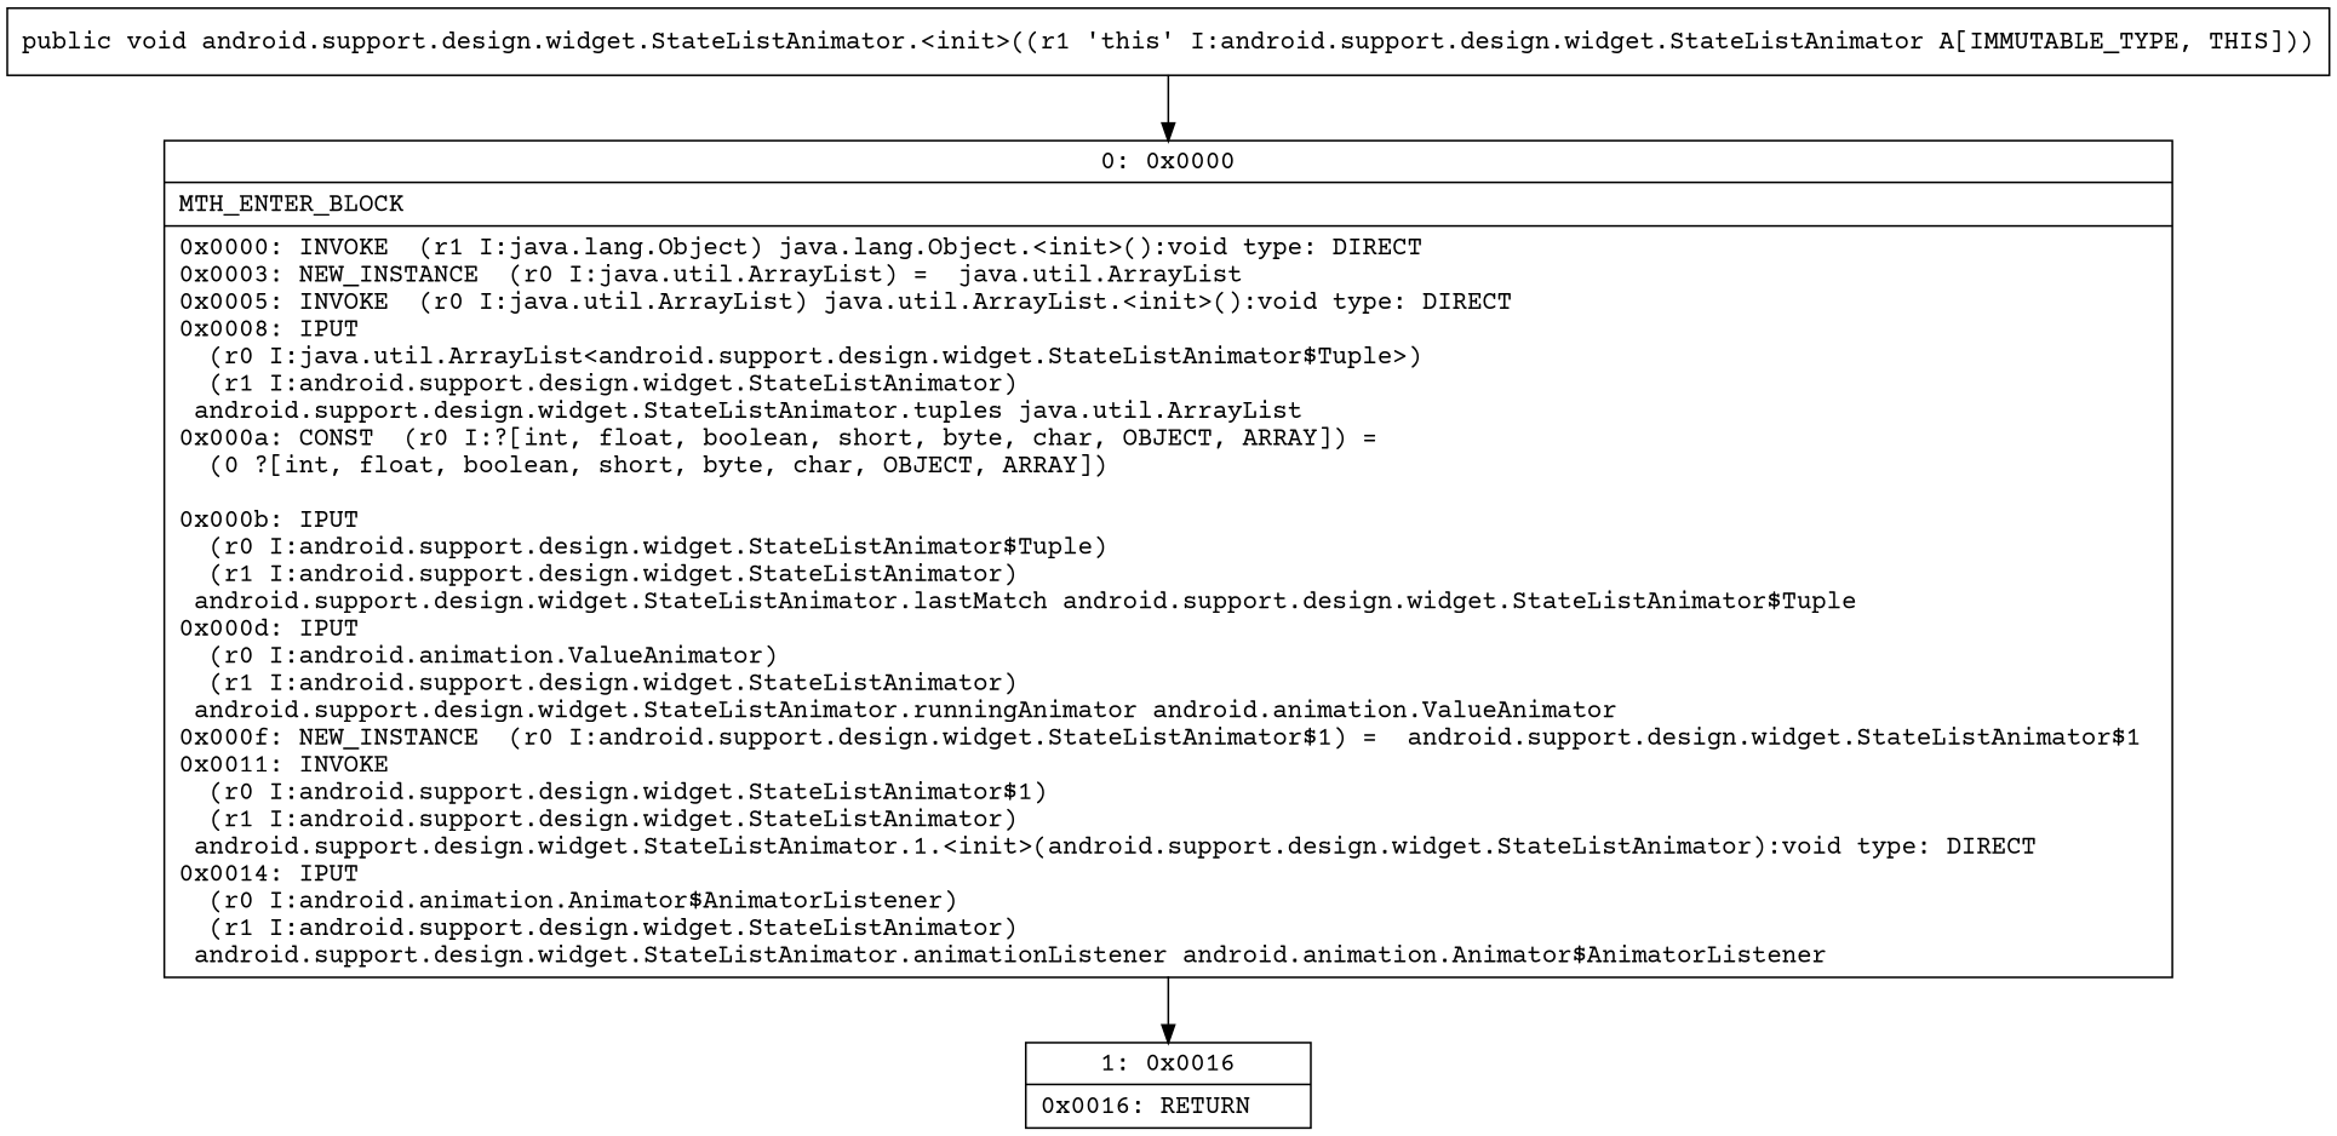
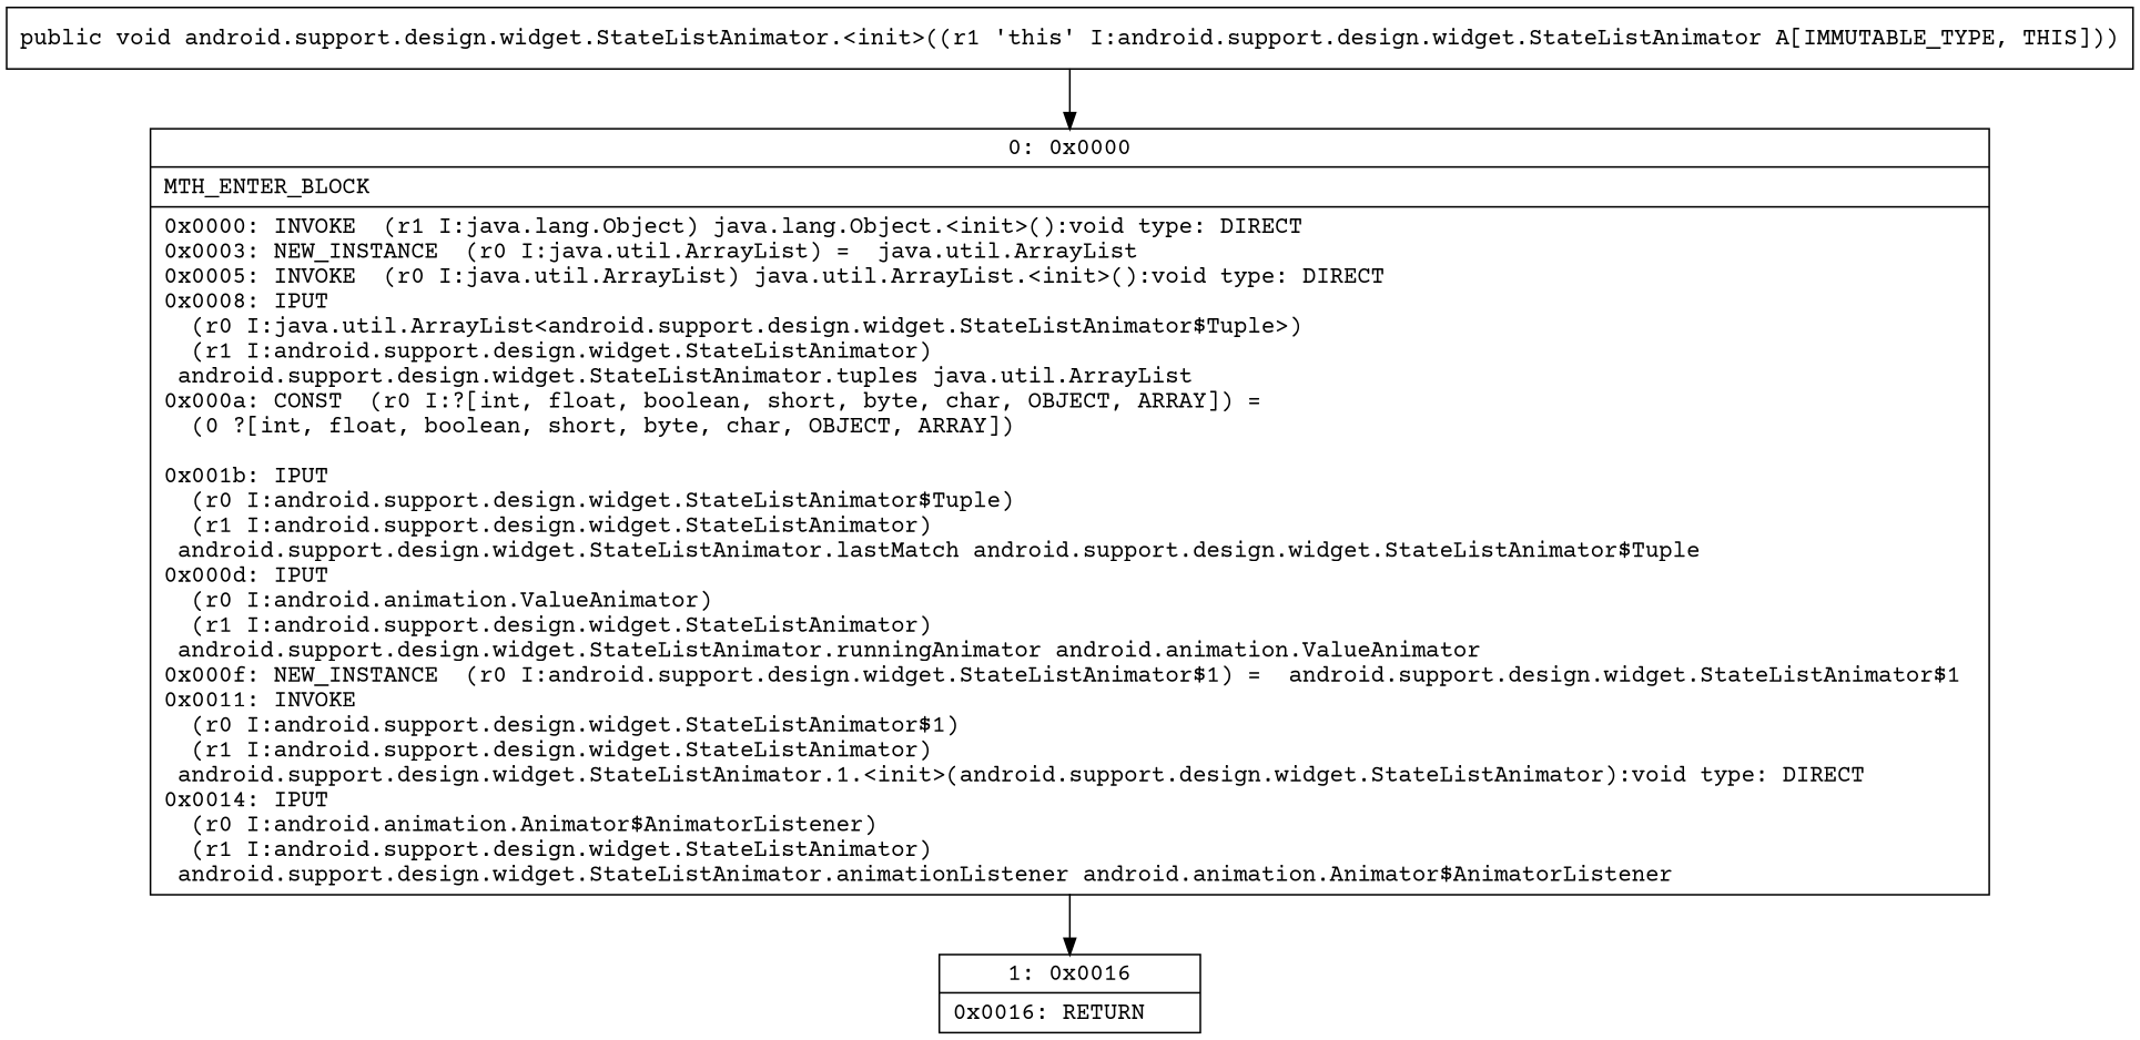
  digraph {
    fontname="Courier Prime"
    node [shape=record fontname="Courier Prime"]
    edge [fontname="Courier Prime"]
-   n1 [label="{0\:\ 0x0000|MTH_ENTER_BLOCK\l|0x0000: INVOKE  (r1 I:java.lang.Object) java.lang.Object.\<init\>():void type: DIRECT \l0x0003: NEW_INSTANCE  (r0 I:java.util.ArrayList) =  java.util.ArrayList \l0x0005: INVOKE  (r0 I:java.util.ArrayList) java.util.ArrayList.\<init\>():void type: DIRECT \l0x0008: IPUT  \l  (r0 I:java.util.ArrayList\<android.support.design.widget.StateListAnimator$Tuple\>)\l  (r1 I:android.support.design.widget.StateListAnimator)\l android.support.design.widget.StateListAnimator.tuples java.util.ArrayList \l0x000a: CONST  (r0 I:?[int, float, boolean, short, byte, char, OBJECT, ARRAY]) = \l  (0 ?[int, float, boolean, short, byte, char, OBJECT, ARRAY])\l \l0x000b: IPUT  \l  (r0 I:android.support.design.widget.StateListAnimator$Tuple)\l  (r1 I:android.support.design.widget.StateListAnimator)\l android.support.design.widget.StateListAnimator.lastMatch android.support.design.widget.StateListAnimator$Tuple \l0x000d: IPUT  \l  (r0 I:android.animation.ValueAnimator)\l  (r1 I:android.support.design.widget.StateListAnimator)\l android.support.design.widget.StateListAnimator.runningAnimator android.animation.ValueAnimator \l0x000f: NEW_INSTANCE  (r0 I:android.support.design.widget.StateListAnimator$1) =  android.support.design.widget.StateListAnimator$1 \l0x0011: INVOKE  \l  (r0 I:android.support.design.widget.StateListAnimator$1)\l  (r1 I:android.support.design.widget.StateListAnimator)\l android.support.design.widget.StateListAnimator.1.\<init\>(android.support.design.widget.StateListAnimator):void type: DIRECT \l0x0014: IPUT  \l  (r0 I:android.animation.Animator$AnimatorListener)\l  (r1 I:android.support.design.widget.StateListAnimator)\l android.support.design.widget.StateListAnimator.animationListener android.animation.Animator$AnimatorListener \l}"]
+   n1 [label="{0\:\ 0x0000|MTH_ENTER_BLOCK\l|0x0000: INVOKE  (r1 I:java.lang.Object) java.lang.Object.\<init\>():void type: DIRECT \l0x0003: NEW_INSTANCE  (r0 I:java.util.ArrayList) =  java.util.ArrayList \l0x0005: INVOKE  (r0 I:java.util.ArrayList) java.util.ArrayList.\<init\>():void type: DIRECT \l0x0008: IPUT  \l  (r0 I:java.util.ArrayList\<android.support.design.widget.StateListAnimator$Tuple\>)\l  (r1 I:android.support.design.widget.StateListAnimator)\l android.support.design.widget.StateListAnimator.tuples java.util.ArrayList \l0x000a: CONST  (r0 I:?[int, float, boolean, short, byte, char, OBJECT, ARRAY]) = \l  (0 ?[int, float, boolean, short, byte, char, OBJECT, ARRAY])\l \l0x001b: IPUT  \l  (r0 I:android.support.design.widget.StateListAnimator$Tuple)\l  (r1 I:android.support.design.widget.StateListAnimator)\l android.support.design.widget.StateListAnimator.lastMatch android.support.design.widget.StateListAnimator$Tuple \l0x000d: IPUT  \l  (r0 I:android.animation.ValueAnimator)\l  (r1 I:android.support.design.widget.StateListAnimator)\l android.support.design.widget.StateListAnimator.runningAnimator android.animation.ValueAnimator \l0x000f: NEW_INSTANCE  (r0 I:android.support.design.widget.StateListAnimator$1) =  android.support.design.widget.StateListAnimator$1 \l0x0011: INVOKE  \l  (r0 I:android.support.design.widget.StateListAnimator$1)\l  (r1 I:android.support.design.widget.StateListAnimator)\l android.support.design.widget.StateListAnimator.1.\<init\>(android.support.design.widget.StateListAnimator):void type: DIRECT \l0x0014: IPUT  \l  (r0 I:android.animation.Animator$AnimatorListener)\l  (r1 I:android.support.design.widget.StateListAnimator)\l android.support.design.widget.StateListAnimator.animationListener android.animation.Animator$AnimatorListener \l}"]
    n2 [label="{1\:\ 0x0016|0x0016: RETURN   \l}"]
    n3 [label="{public void android.support.design.widget.StateListAnimator.\<init\>((r1 'this' I:android.support.design.widget.StateListAnimator A[IMMUTABLE_TYPE, THIS])) }"]
    n1 -> n2
    n3 -> n1
  }
